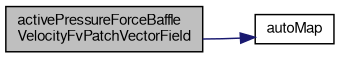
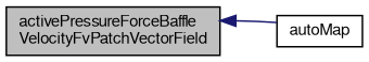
  digraph {
    rankdir=LR
    node [color=black fontname=FreeSans fontsize=10 shape=record]
    n1 [fillcolor=grey75 fontcolor=black height=0.2 label="activePressureForceBaffle\lVelocityFvPatchVectorField" style=filled width=0.4]
    n2 [height=0.2 label=autoMap width=0.4]
-   n1 -> n2 [color=midnightblue fontname=FreeSans fontsize=10 labelfontname=FreeSans labelfontsize=10 style=solid]
+   n2 -> n1 [color=midnightblue fontname=FreeSans fontsize=10 labelfontname=FreeSans labelfontsize=10 style=solid]
  }
